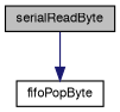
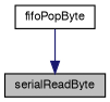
  digraph {
    rankdir=TB
    node [color=black fontname=FreeSans fontsize=10 shape=record style=filled]
    n1 [fillcolor=grey75 fontcolor=black height=0.2 label=serialReadByte width=0.4]
    n2 [fillcolor=white height=0.2 label=fifoPopByte width=0.4]
-   n1 -> n2 [color=midnightblue fontname=FreeSans fontsize=10 labelfontname=FreeSans labelfontsize=10 style=solid]
+   n2 -> n1 [color=midnightblue fontname=FreeSans fontsize=10 labelfontname=FreeSans labelfontsize=10 style=solid]
  }
